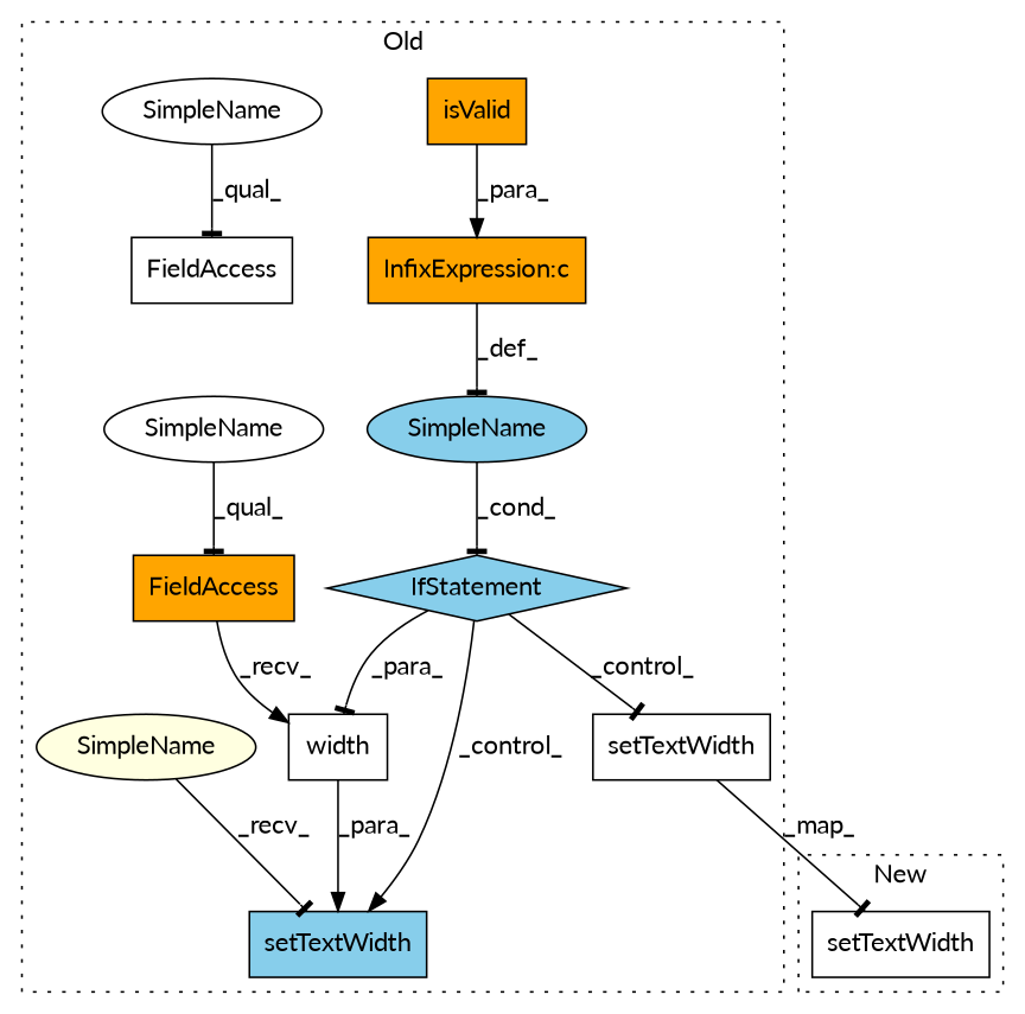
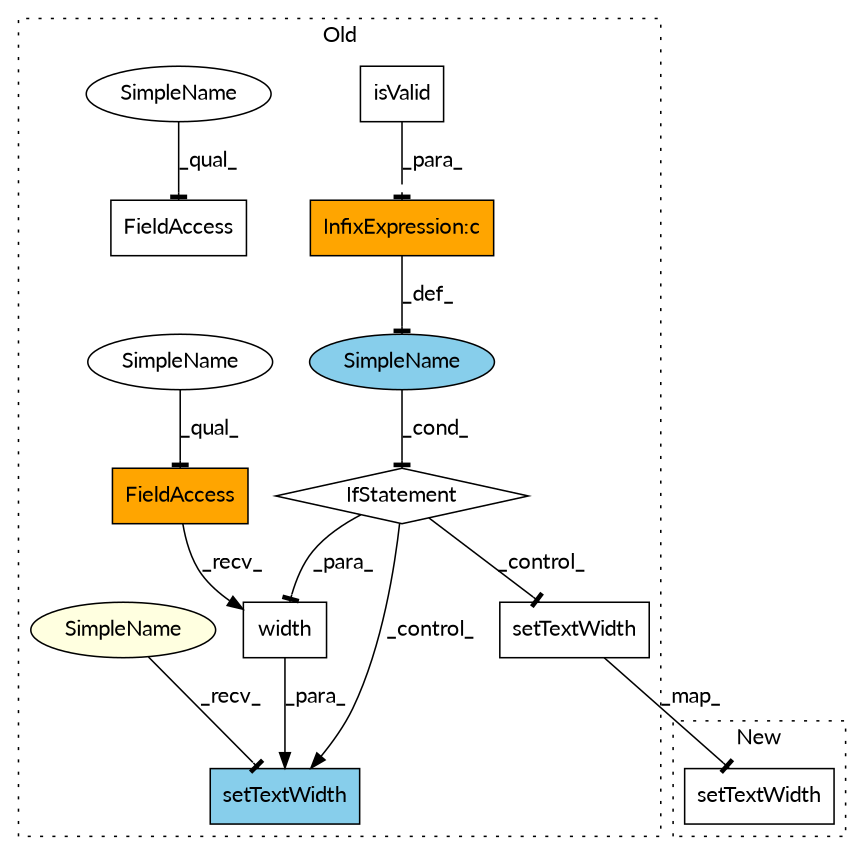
  digraph {
    fontname=Lato
    node [a=32 fillcolor=white fontname=Lato l=4 s=4258 shape=box style=filled]
    edge [arrowhead=tee fontname=Lato]
    n1 [l="13,1" label=setTextWidth s="4379,4420"]
    n2 [a=27 fillcolor=orange label="InfixExpression:c" s=4253]
    n3 [fillcolor=skyblue l="13,1" label=setTextWidth s="4291,4322"]
-   n4 [fillcolor=orange l=9 label=isValid s=4244]
+   n4 [l=9 label=isValid s=4244]
    n5 [a=42 fillcolor=skyblue label=SimpleName shape=ellipse l="" s=""]
    n6 [a=22 l=18 label=FieldAccess]
    n7 [a=22 fillcolor=orange l=10 label=FieldAccess s=4304]
    n8 [l=7 label=width s=4315]
-   n9 [a=25 fillcolor=skyblue l="4,2" label=IfStatement s="4209,4276" shape=diamond]
+   n9 [a=25 l="4,2" label=IfStatement s="4209,4276" shape=diamond]
    n10 [a=42 label=SimpleName shape=ellipse]
    n11 [a=42 label=SimpleName s=4304 shape=ellipse]
    n12 [a=42 fillcolor=lightyellow label=SimpleName s=4286 shape=ellipse]
    n13 [l="13,1" label=setTextWidth s="3822,3863"]
    subgraph cluster_1 {
      label=Old
      style=dotted
      n1
      n2
      n3
      n4
      n5
      n6
      n7
      n8
      n9
      n10
      n11
      n12
    }
    subgraph cluster_2 {
      label=New
      style=dotted
      n13
    }
    n1 -> n13 [label=_map_]
    n2 -> n5 [label=_def_]
-   n4 -> n2 [arrowhead=normal label=_para_]
+   n4 -> n2 [label=_para_]
    n5 -> n9 [label=_cond_]
    n7 -> n8 [arrowhead=normal label=_recv_]
    n8 -> n3 [arrowhead=normal label=_para_]
    n9 -> n1 [label=_control_]
    n9 -> n3 [arrowhead=normal label=_control_]
    n9 -> n8 [label=_para_]
    n10 -> n6 [label=_qual_]
    n11 -> n7 [label=_qual_]
    n12 -> n3 [label=_recv_]
  }
